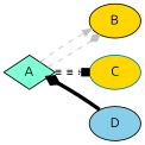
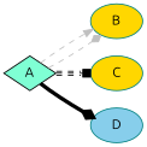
  digraph {
    fontname=Ubuntu
    rankdir=LR
    node [color=black fillcolor=gold fontname=Ubuntu style=filled]
    edge [arrowhead=diamond color=grey fontname=Ubuntu style=dashed]
    A [fillcolor=aquamarine shape=diamond]
-   B
+   B [color=teal]
    C [color=teal]
-   D [fillcolor=skyblue]
+   D [color=teal fillcolor=skyblue]
    A -> B
    A -> B [arrowhead=normal]
    A -> C [arrowhead=box color="black:inv󠁠is:black"]
-   D -> A [penwidth=4 color="" style=""]
+   A -> D [penwidth=4 color="" style=""]
  }
